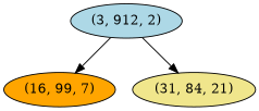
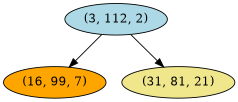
  digraph {
    node [style=filled]
    edge [style=solid]
-   "(3, 112, 2)" [fillcolor=lightblue label="(3, 912, 2)"]
+   "(3, 112, 2)" [fillcolor=lightblue]
    "(16, 99, 7)" [fillcolor=orange]
-   "(31, 84, 21)" [fillcolor=khaki]
+   "(31, 84, 21)" [fillcolor=khaki label="(31, 81, 21)"]
    "(3, 112, 2)" -> "(16, 99, 7)"
    "(3, 112, 2)" -> "(31, 84, 21)"
  }
